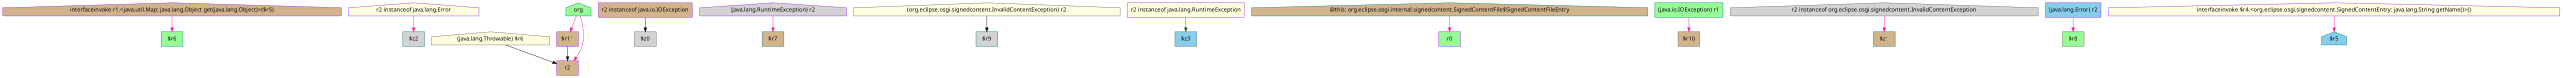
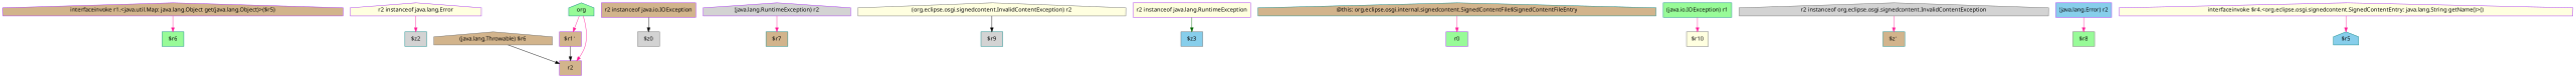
  digraph {
    fontname="Noto Sans"
    node [color=purple fillcolor=tan fontname="Noto Sans" shape=box style=filled]
    edge [color=deeppink fontname="Noto Sans"]
    n1 [label="interfaceinvoke r1.<java.util.Map: java.lang.Object get(java.lang.Object)>($r5)" shape=house]
    n2 [color=teal fillcolor=palegreen label="$r6"]
    n3 [fillcolor=lightyellow label="r2 instanceof java.lang.Error" shape=house]
    n4 [color=teal fillcolor=lightgrey label="$z2"]
    n5 [label="$r11"]
    n6 [label=r2]
    n7 [label="r2 instanceof java.io.IOException"]
    n8 [color=gray40 fillcolor=lightgrey label="$z0"]
    n9 [fillcolor=lightgrey label="(java.lang.RuntimeException) r2" shape=house]
    n10 [color=teal label="$r7"]
    n11 [color=gray40 fillcolor=lightyellow label="(org.eclipse.osgi.signedcontent.InvalidContentException) r2" shape=house]
    n12 [color=teal fillcolor=lightgrey label="$r9"]
    n13 [fillcolor=lightyellow label="r2 instanceof java.lang.RuntimeException"]
    n14 [color=gray40 fillcolor=skyblue label="$z3"]
    n15 [color=teal label="@this: org.eclipse.osgi.internal.signedcontent.SignedContentFile$SignedContentFileEntry" shape=house]
    n16 [fillcolor=palegreen label=r0]
    n17 [color=teal fillcolor=palegreen label="(java.io.IOException) r1"]
-   n18 [color=gray40 label="$r10"]
-   n19 [color=gray40 fillcolor=lightyellow label="(java.lang.Throwable) $r6" shape=house]
+   n18 [color=gray40 fillcolor=lightyellow label="$r10"]
+   n19 [color=gray40 label="(java.lang.Throwable) $r6" shape=house]
    n20 [color=teal fillcolor=palegreen label=org shape=house]
    n21 [color=gray40 fillcolor=lightgrey label="r2 instanceof org.eclipse.osgi.signedcontent.InvalidContentException" shape=house]
    n22 [color=teal label="$z1"]
    n23 [fillcolor=skyblue label="(java.lang.Error) r2"]
    n24 [color=gray40 fillcolor=palegreen label="$r8"]
    n25 [fillcolor=lightyellow label="interfaceinvoke $r4.<org.eclipse.osgi.signedcontent.SignedContentEntry: java.lang.String getName()>()" shape=house]
    n26 [color=teal fillcolor=skyblue label="$r5" shape=house]
    n1 -> n2
    n3 -> n4
    n5 -> n6 [color=black]
    n7 -> n8 [color=black]
    n9 -> n10
    n11 -> n12 [color=black]
    n13 -> n14 [color=darkgreen]
    n15 -> n16
    n17 -> n18
    n19 -> n6 [color=black]
    n20 -> n5
    n20 -> n6
    n21 -> n22
    n23 -> n24
    n25 -> n26
  }
